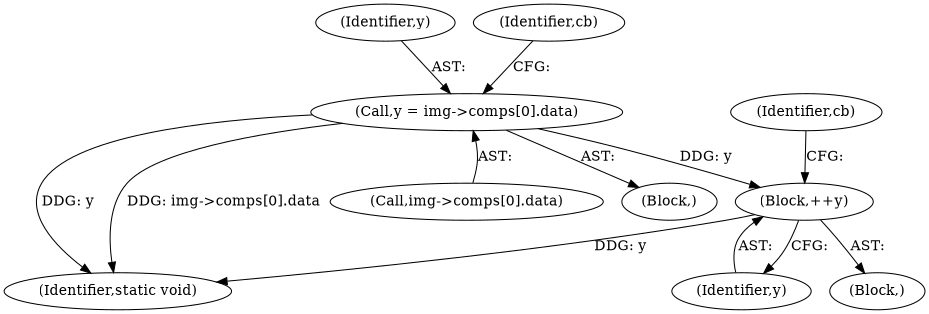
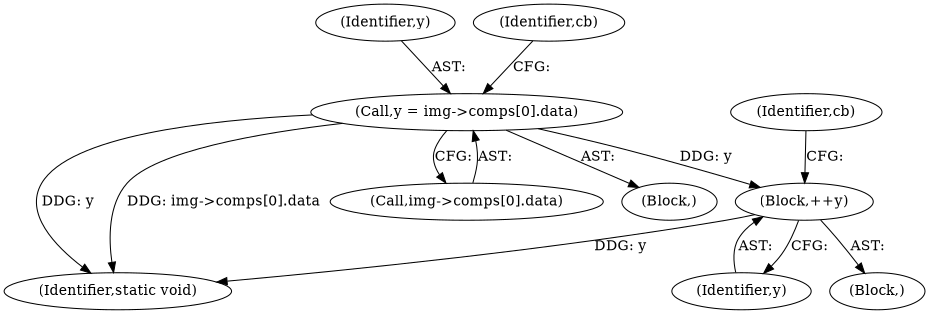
  digraph {
    n1 [label="(Block,++y)"]
    n2 [label="(Block,)"]
    n3 [label="(Identifier,static void)"]
    n4 [label="(Identifier,y)"]
    n5 [label="(Call,y = img->comps[0].data)"]
    n6 [label="(Call,img->comps[0].data)"]
    n7 [label="(Block,)"]
    n8 [label="(Identifier,y)"]
    n9 [label="(Identifier,cb)"]
    n10 [label="(Identifier,cb)"]
    n1 -> n2 [label="AST: "]
    n1 -> n3 [label="DDG: y"]
    n1 -> n4 [label="CFG: "]
    n4 -> n1 [label="AST: "]
    n5 -> n1 [label="DDG: y"]
    n5 -> n3 [label="DDG: y"]
    n5 -> n3 [label="DDG: img->comps[0].data"]
+   n5 -> n6 [label="CFG: "]
    n5 -> n7 [label="AST: "]
    n6 -> n5 [label="AST: "]
    n8 -> n5 [label="AST: "]
    n9 -> n1 [label="CFG: "]
    n10 -> n5 [label="CFG: "]
  }
